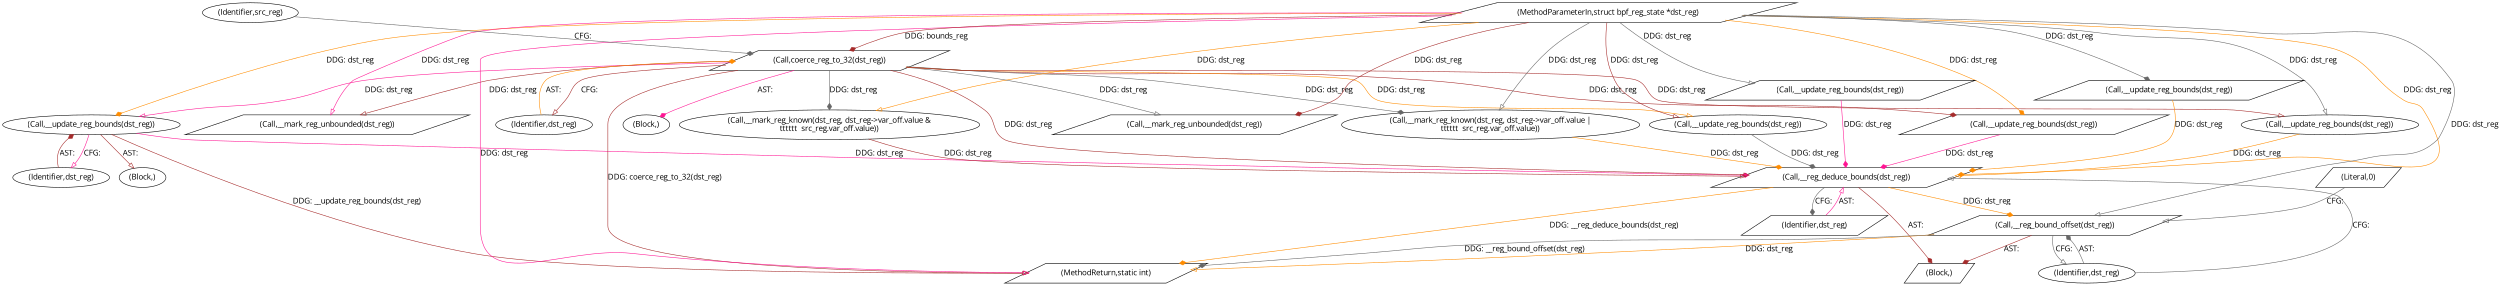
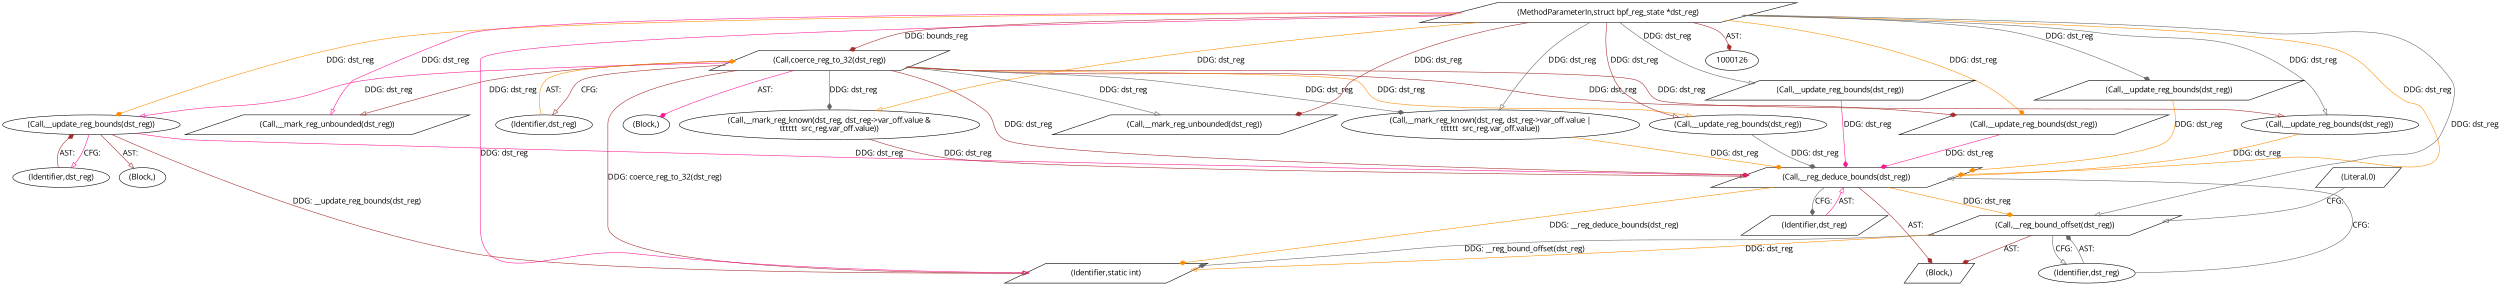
  digraph {
    fontname="Open Sans"
    node [fontname="Open Sans" shape=parallelogram]
    edge [arrowhead=diamond color=brown fontname="Open Sans"]
    n1 [label="(Call,__update_reg_bounds(dst_reg))" shape=ellipse]
    n2 [label="(Call,__reg_deduce_bounds(dst_reg))"]
    n3 [label="(Block,)" shape=ellipse]
-   n4 [label="(MethodReturn,static int)"]
+   n4 [label="(Identifier,static int)"]
    n5 [label="(Identifier,dst_reg)" shape=ellipse]
    n6 [label="(Call,__reg_bound_offset(dst_reg))"]
    n7 [label="(Block,)"]
    n8 [label="(Identifier,dst_reg)"]
    n9 [label="(Call,coerce_reg_to_32(dst_reg))"]
    n10 [label="(Call,__update_reg_bounds(dst_reg))"]
    n11 [label="(Call,__mark_reg_unbounded(dst_reg))"]
    n12 [label="(Call,__mark_reg_known(dst_reg, dst_reg->var_off.value &\n\t\t\t\t\t\t  src_reg.var_off.value))" shape=ellipse]
    n13 [label="(Identifier,dst_reg)" shape=ellipse]
    n14 [label="(Call,__mark_reg_unbounded(dst_reg))"]
    n15 [label="(Call,__update_reg_bounds(dst_reg))" shape=ellipse]
    n16 [label="(Block,)" shape=ellipse]
    n17 [label="(Call,__mark_reg_known(dst_reg, dst_reg->var_off.value |\n\t\t\t\t\t\t  src_reg.var_off.value))" shape=ellipse]
    n18 [label="(Call,__update_reg_bounds(dst_reg))" shape=ellipse]
    n19 [label="(MethodParameterIn,struct bpf_reg_state *dst_reg)"]
    n20 [label="(Call,__update_reg_bounds(dst_reg))"]
    n21 [label="(Call,__update_reg_bounds(dst_reg))"]
+   1000126 [shape=ellipse]
    n23 [label="(Identifier,dst_reg)" shape=ellipse]
-   n24 [label="(Identifier,src_reg)" shape=ellipse]
    n25 [label="(Literal,0)"]
    n1 -> n2 [color=deeppink label="DDG: dst_reg"]
    n1 -> n3 [arrowhead=onormal label="AST: "]
    n1 -> n4 [arrowhead=onormal label="DDG: __update_reg_bounds(dst_reg)"]
    n1 -> n5 [arrowhead=onormal color=deeppink label="CFG: "]
    n2 -> n4 [color=darkorange label="DDG: __reg_deduce_bounds(dst_reg)"]
    n2 -> n6 [color=darkorange label="DDG: dst_reg"]
    n2 -> n7 [label="AST: "]
    n2 -> n8 [color=gray40 label="CFG: "]
    n5 -> n1 [label="AST: "]
    n6 -> n4 [arrowhead=onormal color=darkorange label="DDG: dst_reg"]
    n6 -> n4 [color=gray40 label="DDG: __reg_bound_offset(dst_reg)"]
    n6 -> n7 [label="AST: "]
    n6 -> n23 [arrowhead=onormal color=gray40 label="CFG: "]
    n8 -> n2 [arrowhead=onormal color=deeppink label="AST: "]
    n9 -> n1 [arrowhead=onormal color=deeppink label="DDG: dst_reg"]
    n9 -> n2 [arrowhead=onormal label="DDG: dst_reg"]
    n9 -> n4 [arrowhead=onormal label="DDG: coerce_reg_to_32(dst_reg)"]
    n9 -> n10 [label="DDG: dst_reg"]
    n9 -> n11 [arrowhead=onormal color=gray40 label="DDG: dst_reg"]
    n9 -> n12 [color=gray40 label="DDG: dst_reg"]
    n9 -> n13 [arrowhead=onormal label="CFG: "]
    n9 -> n14 [arrowhead=onormal label="DDG: dst_reg"]
    n9 -> n15 [arrowhead=onormal color=darkorange label="DDG: dst_reg"]
    n9 -> n16 [color=deeppink label="AST: "]
    n9 -> n17 [color=gray40 label="DDG: dst_reg"]
    n9 -> n18 [arrowhead=onormal label="DDG: dst_reg"]
    n10 -> n2 [color=deeppink label="DDG: dst_reg"]
    n12 -> n2 [arrowhead=onormal label="DDG: dst_reg"]
    n13 -> n9 [color=darkorange label="AST: "]
    n15 -> n2 [color=gray40 label="DDG: dst_reg"]
    n17 -> n2 [color=darkorange label="DDG: dst_reg"]
    n18 -> n2 [arrowhead=onormal color=darkorange label="DDG: dst_reg"]
    n19 -> n1 [color=darkorange label="DDG: dst_reg"]
    n19 -> n2 [color=darkorange label="DDG: dst_reg"]
    n19 -> n4 [arrowhead=onormal color=deeppink label="DDG: dst_reg"]
    n19 -> n6 [arrowhead=onormal color=gray40 label="DDG: dst_reg"]
    n19 -> n9 [label="DDG: bounds_reg"]
    n19 -> n10 [color=darkorange label="DDG: dst_reg"]
    n19 -> n11 [label="DDG: dst_reg"]
    n19 -> n12 [arrowhead=onormal color=darkorange label="DDG: dst_reg"]
    n19 -> n14 [arrowhead=onormal color=deeppink label="DDG: dst_reg"]
    n19 -> n15 [arrowhead=onormal label="DDG: dst_reg"]
    n19 -> n17 [arrowhead=onormal color=gray40 label="DDG: dst_reg"]
    n19 -> n18 [arrowhead=onormal color=gray40 label="DDG: dst_reg"]
    n19 -> n20 [arrowhead=onormal color=gray40 label="DDG: dst_reg"]
    n19 -> n21 [color=gray40 label="DDG: dst_reg"]
+   n19 -> 1000126 [label="AST: "]
    n20 -> n2 [color=deeppink label="DDG: dst_reg"]
    n21 -> n2 [color=darkorange label="DDG: dst_reg"]
    n23 -> n2 [arrowhead=onormal color=gray40 label="CFG: "]
    n23 -> n6 [color=gray40 label="AST: "]
-   n24 -> n9 [color=gray40 label="CFG: "]
    n25 -> n6 [arrowhead=onormal color=gray40 label="CFG: "]
  }
